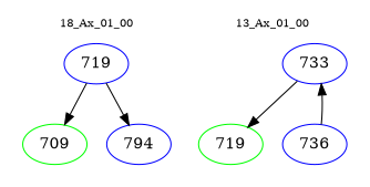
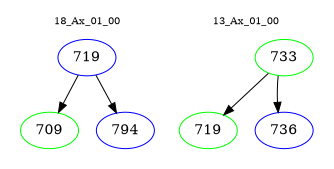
  digraph {
    node [color=blue]
    edge [color=black]
    n1 [label=719]
    n2 [color=green label=709]
    n3 [label=794]
-   n4 [label=733]
+   n4 [color=green label=733]
    n5 [color=green label=719]
    n6 [label=736]
    subgraph cluster_1 {
      color=white
      fontsize=10
      label="18_Ax_01_00"
      n1
      n2
      n3
    }
    subgraph cluster_2 {
      color=white
      fontsize=10
      label="13_Ax_01_00"
      n4
      n5
      n6
    }
    n1 -> n2
    n1 -> n3
    n4 -> n5
-   n6 -> n4
+   n4 -> n6
  }
